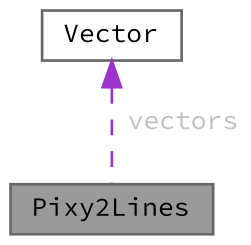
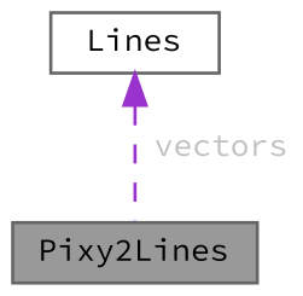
  digraph {
    fontname="Source Code Pro"
    node [color=gray40 fontname="Source Code Pro" fontsize=10 shape=box style=filled]
    n1 [fillcolor=grey60 fontcolor=black height=0.2 label=Pixy2Lines width=0.4]
-   n2 [fillcolor=white height=0.2 label=Vector width=0.4]
+   n2 [fillcolor=white height=0.2 label=Lines width=0.4]
    n2 -> n1 [color=darkorchid3 dir=back fontcolor=grey fontname="Source Code Pro" fontsize=10 label=" vectors" labelfontname=Helvetica labelfontsize=10 style=dashed]
  }
